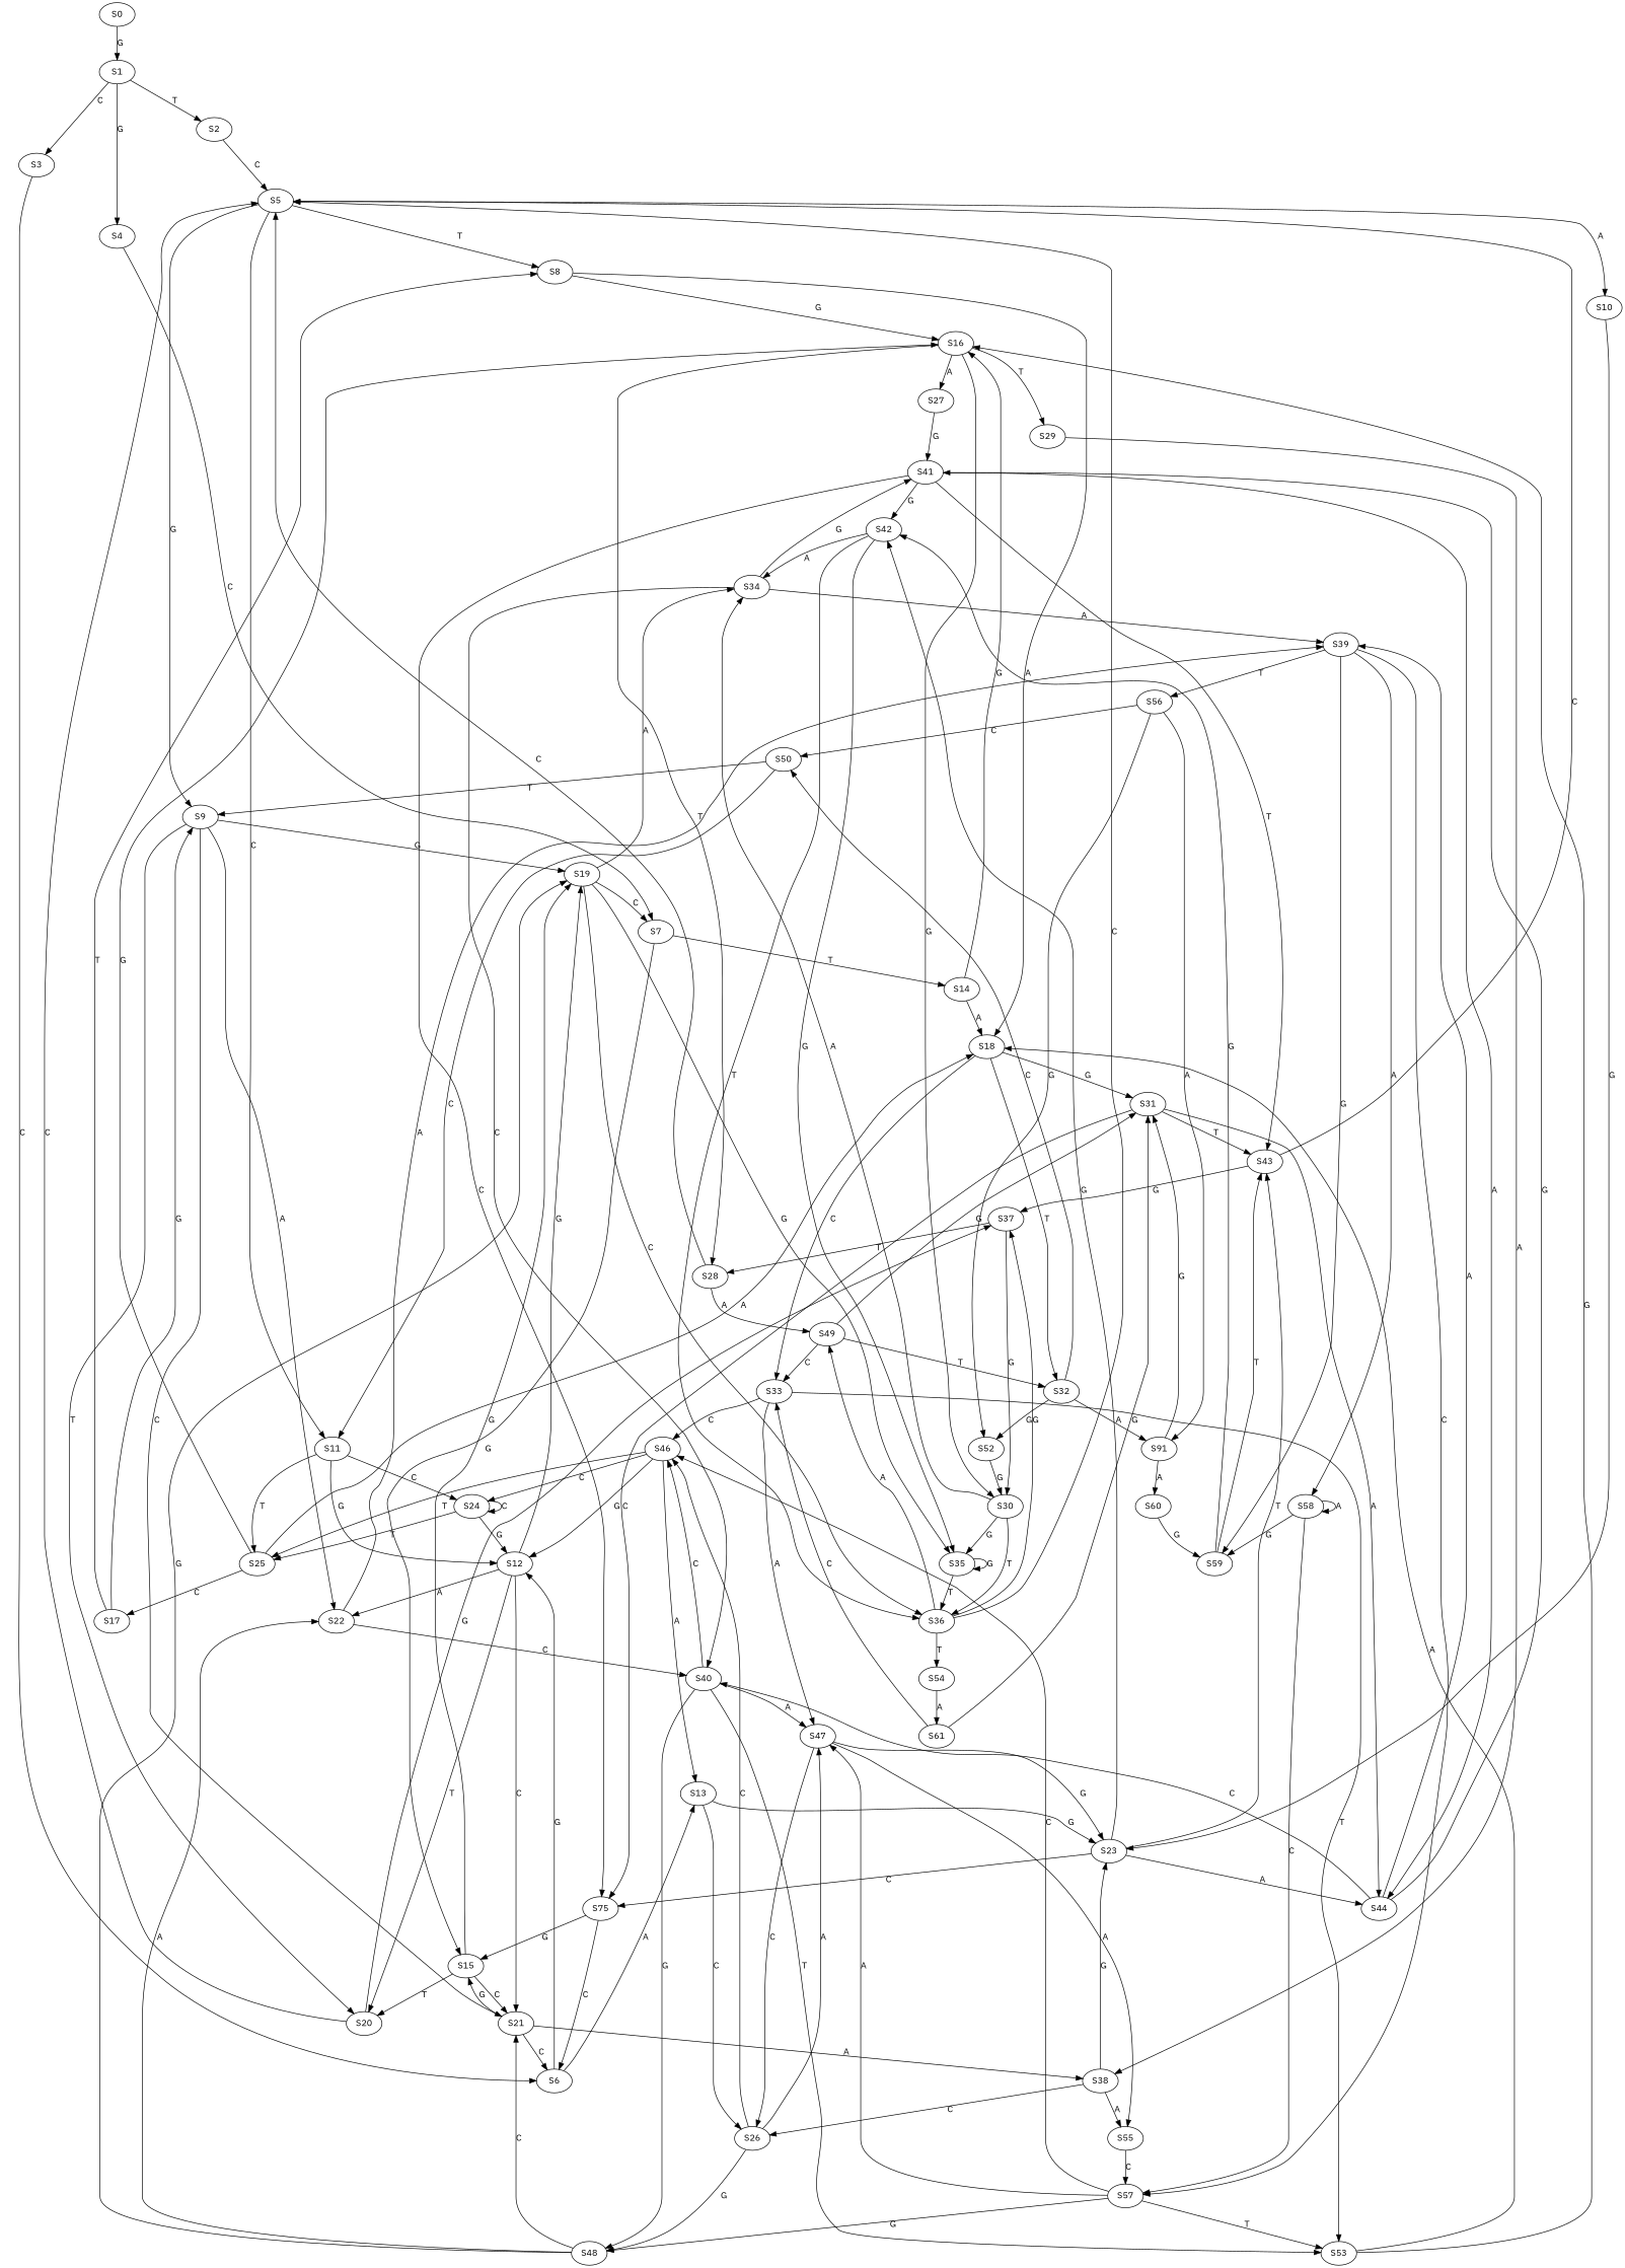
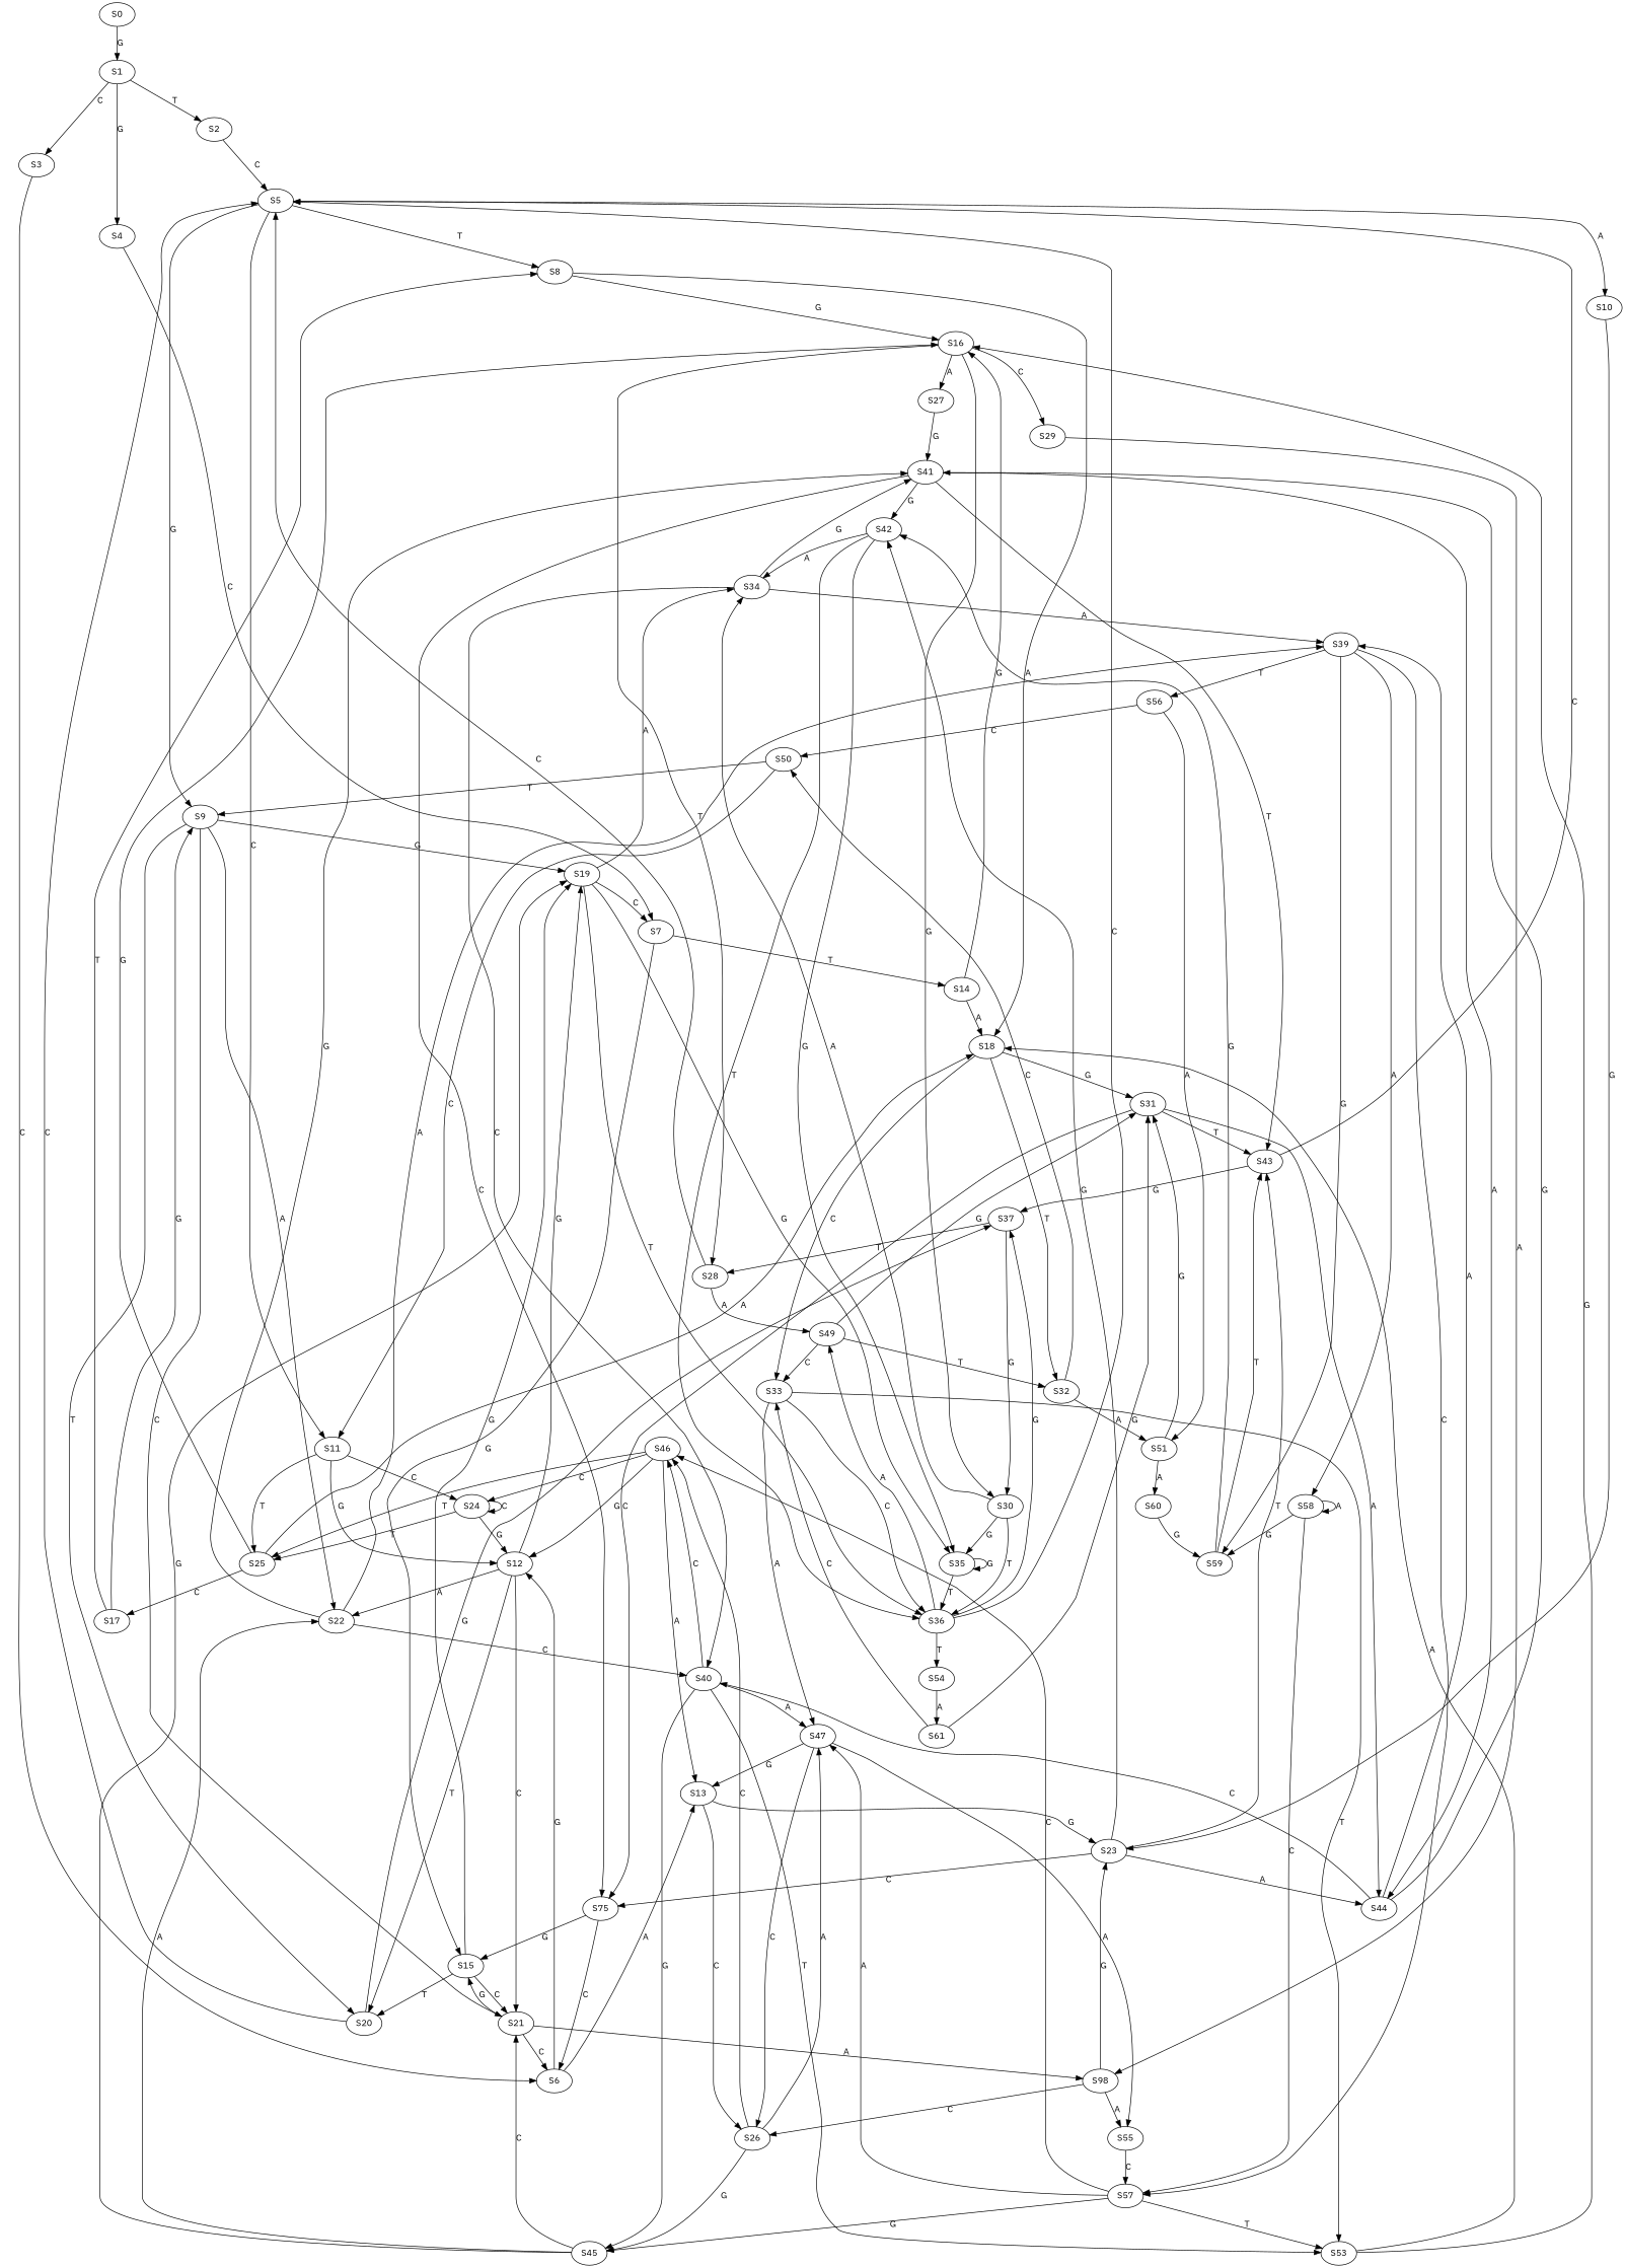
  strict digraph {
    fontname="IBM Plex Sans"
    node [fontname="IBM Plex Sans"]
    edge [fontname="IBM Plex Sans"]
    S0
    S1
    S2
    S3
    S4
    S5
    S6
    S7
    S8
    S9
    S10
    S11
    S12
    S13
    S14
    S15
    S16
    S18
    S19
    S20
    S21
    S22
    S23
    S24
    S25
    S26
    S27
    S28
    S29
    S30
    S17
    S31
    S32
    S33
    S34
    S35
    S36
    S37
-   S38
+   S38 [label=S98]
    S39
    S40
    S41
    S42
    S43
    S44
    n46 [label=S75]
    S46
    S47
-   S48
+   S48 [label=S45]
    S49
    S50
-   S51 [label=S91]
-   S52
+   S51
    S53
    S54
    S55
    S56
    S57
    S58
    S59
    S60
    S61
    S0 -> S1 [label=G]
    S1 -> S2 [label=T]
    S1 -> S3 [label=C]
    S1 -> S4 [label=G]
    S2 -> S5 [label=C]
    S3 -> S6 [label=C]
    S4 -> S7 [label=C]
    S5 -> S8 [label=T]
    S5 -> S9 [label=G]
    S5 -> S10 [label=A]
    S5 -> S11 [label=C]
    S6 -> S12 [label=G]
    S6 -> S13 [label=A]
    S7 -> S14 [label=T]
    S7 -> S15 [label=G]
    S8 -> S16 [label=G]
    S8 -> S18 [label=A]
    S9 -> S19 [label=G]
    S9 -> S20 [label=T]
    S9 -> S21 [label=C]
    S9 -> S22 [label=A]
    S10 -> S23 [label=G]
    S11 -> S12 [label=G]
    S11 -> S24 [label=C]
    S11 -> S25 [label=T]
    S12 -> S19 [label=G]
    S12 -> S20 [label=T]
    S12 -> S21 [label=C]
    S12 -> S22 [label=A]
    S13 -> S23 [label=G]
    S13 -> S26 [label=C]
    S14 -> S16 [label=G]
    S14 -> S18 [label=A]
    S15 -> S19 [label=G]
    S15 -> S20 [label=T]
    S15 -> S21 [label=C]
    S16 -> S27 [label=A]
    S16 -> S28 [label=T]
-   S16 -> S29 [label=T]
+   S16 -> S29 [label=C]
    S16 -> S30 [label=G]
    S18 -> S31 [label=G]
    S18 -> S32 [label=T]
    S18 -> S33 [label=C]
    S19 -> S7 [label=C]
    S19 -> S34 [label=A]
    S19 -> S35 [label=G]
-   S19 -> S36 [label=C]
+   S19 -> S36 [label=T]
    S20 -> S5 [label=C]
    S20 -> S37 [label=G]
    S21 -> S6 [label=C]
    S21 -> S15 [label=G]
    S21 -> S38 [label=A]
    S22 -> S39 [label=A]
    S22 -> S40 [label=C]
+   S22 -> S41 [label=G]
    S23 -> S42 [label=G]
    S23 -> S43 [label=T]
    S23 -> S44 [label=A]
    S23 -> n46 [label=C]
    S24 -> S12 [label=G]
    S24 -> S24 [label=C]
    S24 -> S25 [label=T]
    S25 -> S16 [label=G]
    S25 -> S18 [label=A]
    S25 -> S17 [label=C]
    S26 -> S46 [label=C]
    S26 -> S47 [label=A]
    S26 -> S48 [label=G]
    S27 -> S41 [label=G]
    S28 -> S5 [label=C]
    S28 -> S49 [label=A]
    S29 -> S38 [label=A]
    S30 -> S34 [label=A]
    S30 -> S35 [label=G]
    S30 -> S36 [label=T]
    S17 -> S8 [label=T]
    S17 -> S9 [label=G]
    S31 -> S43 [label=T]
    S31 -> S44 [label=A]
    S31 -> n46 [label=C]
    S32 -> S50 [label=C]
    S32 -> S51 [label=A]
-   S32 -> S52 [label=G]
-   S33 -> S46 [label=C]
+   S33 -> S36 [label=C]
    S33 -> S47 [label=A]
    S33 -> S53 [label=T]
    S34 -> S39 [label=A]
    S34 -> S40 [label=C]
    S34 -> S41 [label=G]
    S35 -> S35 [label=G]
    S35 -> S36 [label=T]
    S36 -> S5 [label=C]
    S36 -> S37 [label=G]
    S36 -> S49 [label=A]
    S36 -> S54 [label=T]
    S37 -> S28 [label=T]
    S37 -> S30 [label=G]
    S38 -> S23 [label=G]
    S38 -> S26 [label=C]
    S38 -> S55 [label=A]
    S39 -> S56 [label=T]
    S39 -> S57 [label=C]
    S39 -> S58 [label=A]
    S39 -> S59 [label=G]
    S40 -> S46 [label=C]
    S40 -> S47 [label=A]
    S40 -> S48 [label=G]
    S40 -> S53 [label=T]
    S41 -> S42 [label=G]
    S41 -> S43 [label=T]
    S41 -> S44 [label=A]
    S41 -> n46 [label=C]
    S42 -> S34 [label=A]
    S42 -> S35 [label=G]
    S42 -> S36 [label=T]
    S43 -> S5 [label=C]
    S43 -> S37 [label=G]
    S44 -> S39 [label=A]
    S44 -> S40 [label=C]
    S44 -> S41 [label=G]
    n46 -> S6 [label=C]
    n46 -> S15 [label=G]
    S46 -> S12 [label=G]
    S46 -> S13 [label=A]
    S46 -> S24 [label=C]
    S46 -> S25 [label=T]
-   S47 -> S23 [label=G]
+   S47 -> S13 [label=G]
    S47 -> S26 [label=C]
    S47 -> S55 [label=A]
    S48 -> S19 [label=G]
    S48 -> S21 [label=C]
    S48 -> S22 [label=A]
    S49 -> S31 [label=G]
    S49 -> S32 [label=T]
    S49 -> S33 [label=C]
    S50 -> S9 [label=T]
    S50 -> S11 [label=C]
    S51 -> S31 [label=G]
    S51 -> S60 [label=A]
-   S52 -> S30 [label=G]
    S53 -> S16 [label=G]
    S53 -> S18 [label=A]
    S54 -> S61 [label=A]
    S55 -> S57 [label=C]
    S56 -> S50 [label=C]
    S56 -> S51 [label=A]
-   S56 -> S52 [label=G]
    S57 -> S46 [label=C]
    S57 -> S47 [label=A]
    S57 -> S48 [label=G]
    S57 -> S53 [label=T]
    S58 -> S57 [label=C]
    S58 -> S58 [label=A]
    S58 -> S59 [label=G]
    S59 -> S42 [label=G]
    S59 -> S43 [label=T]
    S60 -> S59 [label=G]
    S61 -> S31 [label=G]
    S61 -> S33 [label=C]
  }
